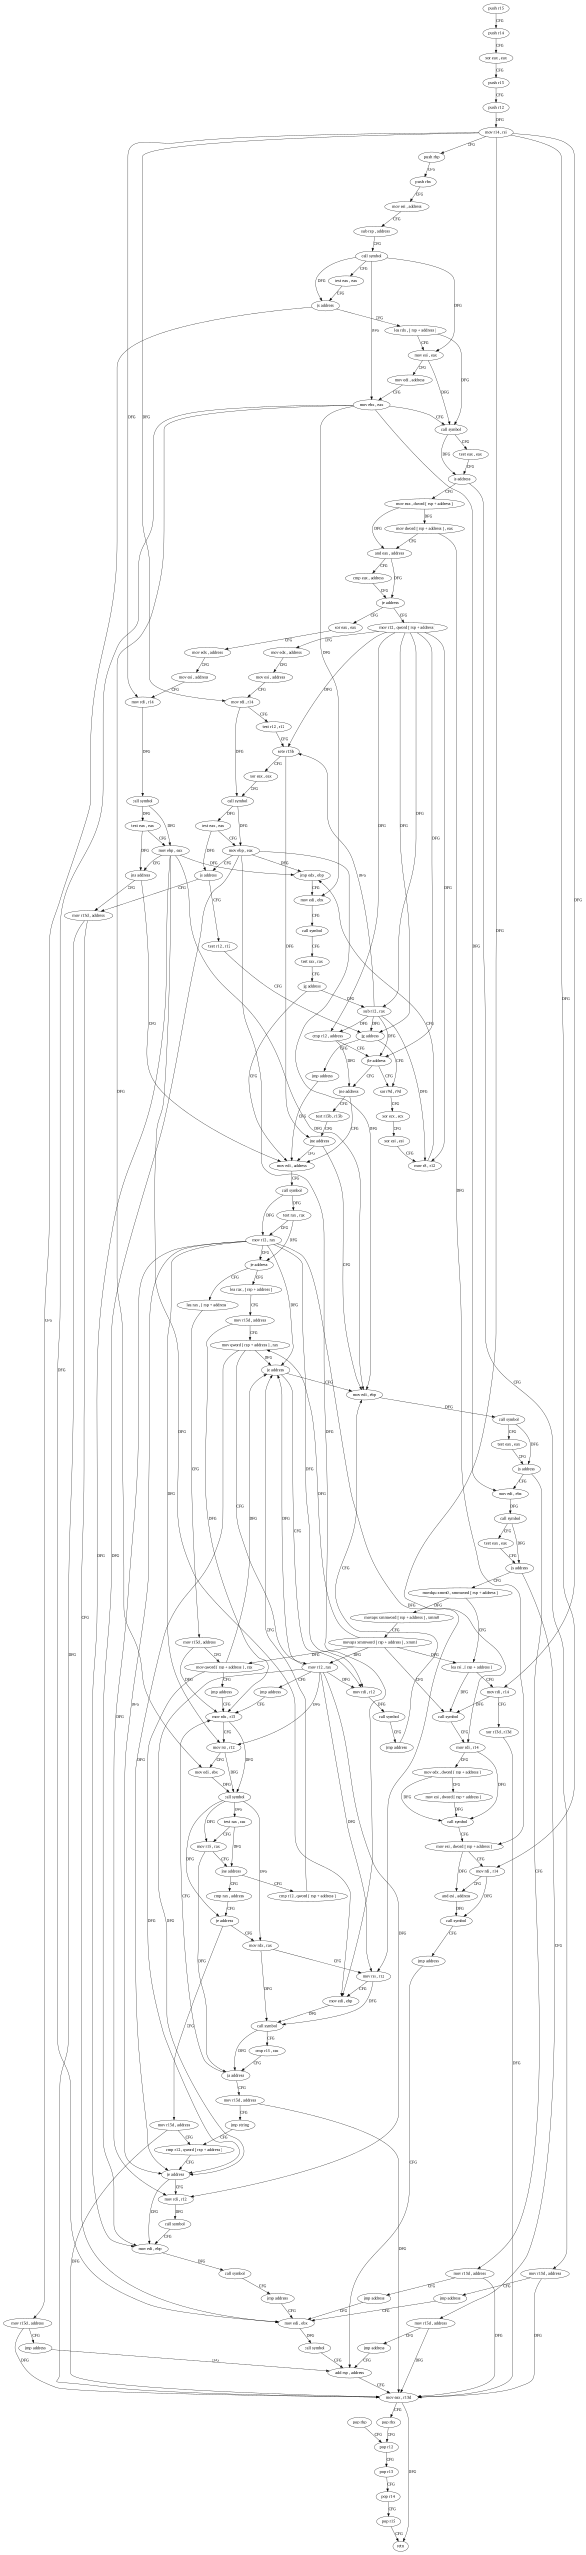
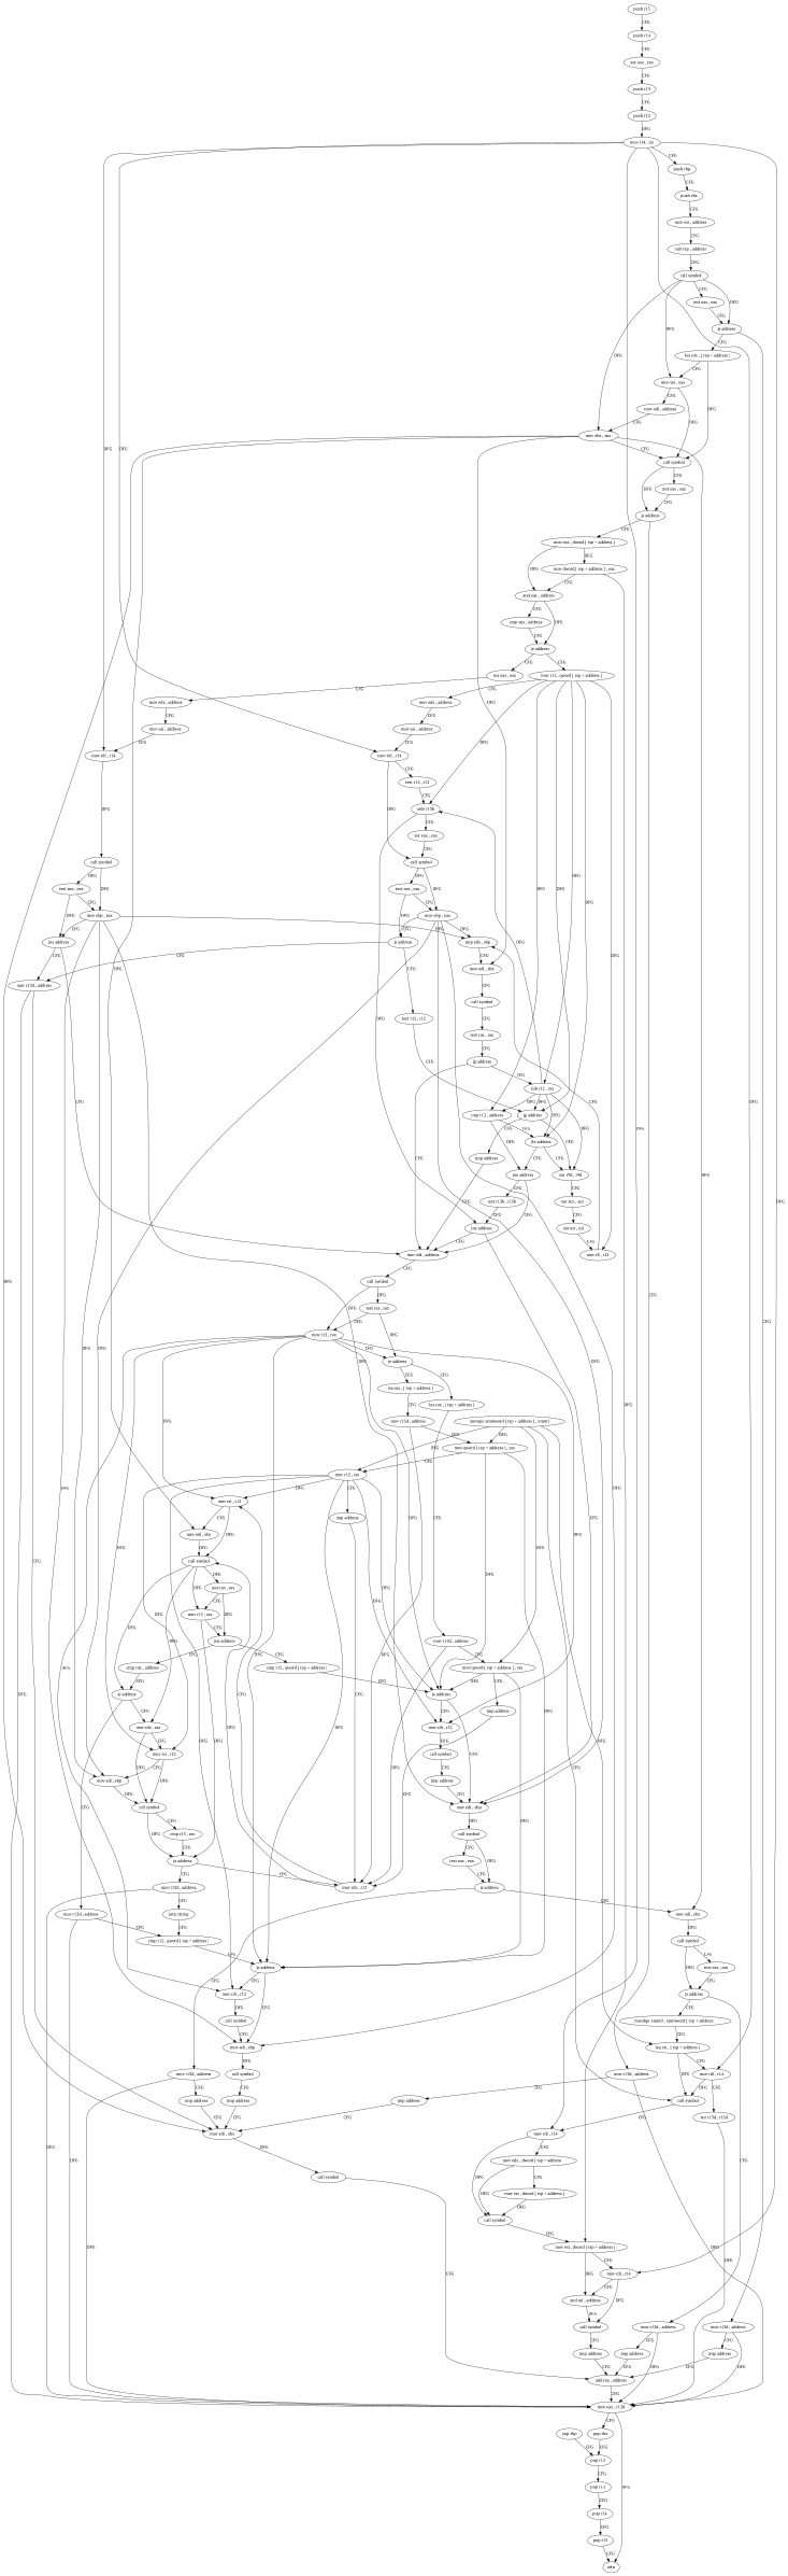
  digraph {
    fontname="PT Serif"
    node [fontname="PT Serif"]
    edge [fontname="PT Serif"]
    n1 [label="push r15"]
    n2 [label="push r14"]
    n3 [label="xor eax , eax"]
    n4 [label="push r13"]
    n5 [label="push r12"]
    n6 [label="mov r14 , rsi"]
    n7 [label="push rbp"]
    n8 [label="mov rdi , r14"]
    n9 [label="mov rdi , r14"]
    n10 [label="mov rdi , r14"]
    n11 [label="mov rdi , r14"]
    n12 [label="mov rdi , r14"]
    n13 [label="push rbx"]
    n14 [label="test r12 , r12"]
    n15 [label="call symbol"]
    n16 [label="call symbol"]
    n17 [label="call symbol"]
    n18 [label="xor r13d , r13d"]
    n19 [label="mov edx , dword [ rsp + address ]"]
    n20 [label="call symbol"]
    n21 [label="and esi , address"]
    n22 [label="call symbol"]
    n23 [label="mov esi , address"]
    n24 [label="sub rsp , address"]
    n25 [label="call symbol"]
    n26 [label="test eax , eax"]
    n27 [label="js address"]
    n28 [label="mov esi , eax"]
    n29 [label="mov ebx , eax"]
    n30 [label="mov r13d , address"]
    n31 [label="lea rdx , [ rsp + address ]"]
    n32 [label="call symbol"]
    n33 [label="mov edi , address"]
    n34 [label="mov edi , ebx"]
    n35 [label="mov edi , ebx"]
    n36 [label="mov edi , ebx"]
    n37 [label="mov edi , ebx"]
    n38 [label="jmp address"]
    n39 [label="mov eax , r13d"]
    n40 [label="add rsp , address"]
    n41 [label="pop rbx"]
    n42 [label=retn]
    n43 [label="test eax , eax"]
    n44 [label="js address"]
    n45 [label="call symbol"]
    n46 [label="call symbol"]
    n47 [label="call symbol"]
    n48 [label="call symbol"]
    n49 [label="mov r13d , address"]
    n50 [label="mov eax , dword [ rsp + address ]"]
    n51 [label="jmp address"]
    n52 [label="mov dword [ rsp + address ] , eax"]
    n53 [label="and eax , address"]
    n54 [label="mov esi , dword [ rsp + address ]"]
    n55 [label="cmp eax , address"]
    n56 [label="je address"]
    n57 [label="pop r12"]
    n58 [label="pop rbp"]
    n59 [label="pop r13"]
    n60 [label="pop r14"]
    n61 [label="pop r15"]
    n62 [label="mov r12 , qword [ rsp + address ]"]
    n63 [label="xor eax , eax"]
    n64 [label="mov edx , address"]
    n65 [label="sete r13b"]
    n66 [label="jg address"]
    n67 [label="mov r8 , r12"]
    n68 [label="sub r12 , rax"]
    n69 [label="cmp r12 , address"]
    n70 [label="jle address"]
    n71 [label="mov edx , address"]
    n72 [label="mov esi , address"]
    n73 [label="xor eax , eax"]
    n74 [label="jne address"]
    n75 [label="xor r9d , r9d"]
    n76 [label="jmp address"]
    n77 [label="jmp edx , ebp"]
    n78 [label="jne address"]
    n79 [label="mov esi , address"]
    n80 [label="test eax , eax"]
    n81 [label="mov ebp , eax"]
    n82 [label="mov edi , ebp"]
    n83 [label="mov edi , address"]
    n84 [label="js address"]
    n85 [label="mov edi , ebp"]
    n86 [label="mov edi , ebp"]
    n87 [label="mov r13d , address"]
    n88 [label="test r12 , r12"]
    n89 [label="call symbol"]
    n90 [label="call symbol"]
    n91 [label="call symbol"]
    n92 [label="test eax , eax"]
    n93 [label="mov ebp , eax"]
    n94 [label="jns address"]
    n95 [label="call symbol"]
    n96 [label="test rax , rax"]
    n97 [label="mov r12 , rax"]
    n98 [label="xor ecx , ecx"]
    n99 [label="xor esi , esi"]
    n100 [label="je address"]
    n101 [label="mov rsi , r12"]
    n102 [label="je address"]
    n103 [label="mov rdi , r12"]
    n104 [label="mov rsi , r12"]
    n105 [label="mov rdi , r12"]
    n106 [label="je address"]
    n107 [label="lea rax , [ rsp + address ]"]
    n108 [label="lea rax , [ rsp + address ]"]
    n109 [label="call symbol"]
    n110 [label="call symbol"]
    n111 [label="mov r13d , address"]
    n112 [label="mov r13d , address"]
    n113 [label="mov qword [ rsp + address ] , rax"]
    n114 [label="mov rdx , r13"]
    n115 [label="mov qword [ rsp + address ] , rax"]
    n116 [label="test rax , rax"]
    n117 [label="jg address"]
    n118 [label="mov r12 , rax"]
    n119 [label="jmp address"]
    n120 [label="test rax , rax"]
    n121 [label="mov r15 , rax"]
    n122 [label="je address"]
    n123 [label="mov rdx , rax"]
    n124 [label="jmp address"]
    n125 [label="test r13b , r13b"]
    n126 [label="jne address"]
    n127 [label="ja address"]
    n128 [label="mov r13d , address"]
    n129 [label="cmp rax , address"]
    n130 [label="cmp r12 , qword [ rsp + address ]"]
    n131 [label="mov r13d , address"]
    n132 [label="cmp r12 , qword [ rsp + address ]"]
    n133 [label="cmp r15 , rax"]
    n134 [label="test eax , eax"]
    n135 [label="js address"]
    n136 [label="jmp address"]
    n137 [label="jmp string"]
    n138 [label="mov r13d , address"]
    n139 [label="jmp address"]
    n140 [label="test eax , eax"]
    n141 [label="js address"]
    n142 [label="jmp address"]
    n143 [label="mov r13d , address"]
    n144 [label="movdqu xmm0 , xmmword [ rsp + address ]"]
    n145 [label="jmp address"]
    n146 [label="lea rsi , [ rsp + address ]"]
-   n147 [label="movaps xmmword [ rsp + address ] , xmm0"]
    n148 [label="movaps xmmword [ rsp + address ] , xmm1"]
    n149 [label="mov esi , dword [ rsp + address ]"]
    n150 [label="jmp address"]
    n1 -> n2 [label=CFG]
    n2 -> n3 [label=CFG]
    n3 -> n4 [label=CFG]
    n4 -> n5 [label=CFG]
    n5 -> n6 [label=DFG]
    n6 -> n7 [label=CFG]
    n6 -> n8 [label=DFG]
    n6 -> n9 [label=DFG]
    n6 -> n10 [label=DFG]
    n6 -> n11 [label=DFG]
    n6 -> n12 [label=DFG]
    n7 -> n13 [label=CFG]
    n8 -> n14 [label=CFG]
    n8 -> n15 [label=DFG]
    n9 -> n16 [label=DFG]
    n10 -> n17 [label=DFG]
    n10 -> n18 [label=CFG]
    n11 -> n19 [label=CFG]
    n11 -> n20 [label=DFG]
    n12 -> n21 [label=CFG]
    n12 -> n22 [label=DFG]
    n13 -> n23 [label=CFG]
    n14 -> n65 [label=CFG]
    n15 -> n80 [label=DFG]
    n15 -> n81 [label=DFG]
    n16 -> n92 [label=DFG]
    n16 -> n93 [label=DFG]
    n17 -> n11 [label=CFG]
    n18 -> n39 [label=DFG]
    n19 -> n20 [label=DFG]
    n19 -> n149 [label=CFG]
    n20 -> n54 [label=CFG]
    n21 -> n22 [label=DFG]
    n22 -> n150 [label=CFG]
    n23 -> n24 [label=CFG]
    n24 -> n25 [label=CFG]
    n25 -> n26 [label=CFG]
    n25 -> n27 [label=DFG]
    n25 -> n28 [label=DFG]
    n25 -> n29 [label=DFG]
    n26 -> n27 [label=CFG]
    n27 -> n30 [label=CFG]
    n27 -> n31 [label=CFG]
    n28 -> n32 [label=DFG]
    n28 -> n33 [label=CFG]
    n29 -> n32 [label=CFG]
    n29 -> n34 [label=DFG]
    n29 -> n35 [label=DFG]
    n29 -> n36 [label=DFG]
    n29 -> n37 [label=DFG]
    n30 -> n38 [label=CFG]
    n30 -> n39 [label=DFG]
    n31 -> n28 [label=CFG]
    n31 -> n32 [label=DFG]
    n32 -> n43 [label=CFG]
    n32 -> n44 [label=DFG]
    n33 -> n29 [label=CFG]
    n34 -> n45 [label=DFG]
    n35 -> n46 [label=CFG]
    n36 -> n47 [label=DFG]
    n37 -> n48 [label=DFG]
    n38 -> n40 [label=CFG]
    n39 -> n41 [label=CFG]
    n39 -> n42 [label=DFG]
    n40 -> n39 [label=CFG]
    n41 -> n57 [label=CFG]
    n43 -> n44 [label=CFG]
    n44 -> n49 [label=CFG]
    n44 -> n50 [label=CFG]
    n45 -> n40 [label=CFG]
    n46 -> n116 [label=CFG]
    n47 -> n120 [label=DFG]
    n47 -> n121 [label=DFG]
    n47 -> n122 [label=DFG]
    n47 -> n123 [label=DFG]
    n48 -> n140 [label=CFG]
    n48 -> n141 [label=DFG]
    n49 -> n39 [label=DFG]
    n49 -> n51 [label=CFG]
    n50 -> n52 [label=DFG]
    n50 -> n53 [label=DFG]
    n51 -> n34 [label=CFG]
    n52 -> n53 [label=CFG]
    n52 -> n54 [label=DFG]
    n53 -> n55 [label=CFG]
    n53 -> n56 [label=DFG]
    n54 -> n12 [label=CFG]
    n54 -> n21 [label=DFG]
    n55 -> n56 [label=CFG]
    n56 -> n62 [label=CFG]
    n56 -> n63 [label=CFG]
    n57 -> n59 [label=CFG]
    n58 -> n57 [label=CFG]
    n59 -> n60 [label=CFG]
    n60 -> n61 [label=CFG]
    n61 -> n42 [label=CFG]
    n62 -> n64 [label=CFG]
    n62 -> n65 [label=DFG]
    n62 -> n66 [label=DFG]
    n62 -> n67 [label=DFG]
    n62 -> n68 [label=DFG]
    n62 -> n69 [label=DFG]
    n62 -> n70 [label=DFG]
    n63 -> n71 [label=CFG]
    n64 -> n72 [label=CFG]
    n65 -> n73 [label=CFG]
    n65 -> n74 [label=DFG]
    n66 -> n75 [label=CFG]
    n66 -> n76 [label=CFG]
    n67 -> n77 [label=CFG]
    n68 -> n65 [label=DFG]
    n68 -> n66 [label=DFG]
-   n68 -> n67 [label=DFG]
+   n68 -> n75 [label=DFG]
    n68 -> n69 [label=DFG]
    n68 -> n70 [label=DFG]
    n69 -> n70 [label=CFG]
    n69 -> n78 [label=DFG]
    n70 -> n75 [label=CFG]
    n70 -> n78 [label=CFG]
    n71 -> n79 [label=CFG]
    n72 -> n8 [label=CFG]
    n73 -> n15 [label=CFG]
    n74 -> n82 [label=CFG]
    n74 -> n83 [label=CFG]
    n75 -> n98 [label=CFG]
    n76 -> n83 [label=CFG]
    n77 -> n35 [label=CFG]
    n78 -> n83 [label=CFG]
    n78 -> n125 [label=CFG]
    n79 -> n9 [label=CFG]
    n80 -> n81 [label=CFG]
    n80 -> n84 [label=DFG]
    n81 -> n77 [label=DFG]
    n81 -> n82 [label=DFG]
    n81 -> n84 [label=CFG]
    n81 -> n85 [label=DFG]
    n81 -> n86 [label=DFG]
    n82 -> n89 [label=DFG]
    n83 -> n95 [label=CFG]
    n84 -> n87 [label=CFG]
    n84 -> n88 [label=CFG]
    n85 -> n90 [label=DFG]
    n86 -> n91 [label=DFG]
    n87 -> n34 [label=CFG]
    n87 -> n39 [label=DFG]
    n88 -> n66 [label=CFG]
    n89 -> n134 [label=CFG]
    n89 -> n135 [label=DFG]
    n90 -> n127 [label=DFG]
    n90 -> n133 [label=CFG]
    n91 -> n142 [label=CFG]
    n92 -> n93 [label=CFG]
    n92 -> n94 [label=DFG]
    n93 -> n77 [label=DFG]
    n93 -> n82 [label=DFG]
    n93 -> n85 [label=DFG]
    n93 -> n86 [label=DFG]
    n93 -> n94 [label=CFG]
    n94 -> n83 [label=CFG]
    n94 -> n87 [label=CFG]
    n95 -> n96 [label=DFG]
    n95 -> n97 [label=DFG]
    n96 -> n97 [label=CFG]
    n96 -> n100 [label=DFG]
    n97 -> n100 [label=CFG]
    n97 -> n101 [label=DFG]
    n97 -> n102 [label=DFG]
    n97 -> n103 [label=DFG]
    n97 -> n104 [label=DFG]
    n97 -> n105 [label=DFG]
    n97 -> n106 [label=DFG]
    n98 -> n99 [label=CFG]
    n99 -> n67 [label=CFG]
    n100 -> n107 [label=CFG]
    n100 -> n108 [label=CFG]
    n101 -> n36 [label=CFG]
    n101 -> n47 [label=DFG]
    n102 -> n82 [label=CFG]
    n102 -> n103 [label=CFG]
    n103 -> n109 [label=DFG]
    n104 -> n85 [label=CFG]
    n104 -> n90 [label=DFG]
    n105 -> n110 [label=DFG]
    n106 -> n86 [label=CFG]
    n106 -> n105 [label=CFG]
    n107 -> n111 [label=CFG]
    n108 -> n112 [label=CFG]
    n109 -> n136 [label=CFG]
    n110 -> n86 [label=CFG]
    n111 -> n113 [label=CFG]
    n111 -> n114 [label=DFG]
    n112 -> n114 [label=DFG]
    n112 -> n115 [label=CFG]
    n113 -> n102 [label=DFG]
    n113 -> n106 [label=DFG]
    n113 -> n118 [label=CFG]
    n114 -> n47 [label=DFG]
    n114 -> n101 [label=CFG]
    n115 -> n102 [label=DFG]
    n115 -> n106 [label=DFG]
    n115 -> n124 [label=CFG]
    n116 -> n117 [label=CFG]
    n117 -> n68 [label=CFG]
    n117 -> n83 [label=CFG]
    n118 -> n101 [label=DFG]
    n118 -> n102 [label=DFG]
    n118 -> n103 [label=DFG]
    n118 -> n104 [label=DFG]
    n118 -> n105 [label=DFG]
    n118 -> n106 [label=DFG]
    n118 -> n119 [label=CFG]
    n119 -> n114 [label=CFG]
    n120 -> n121 [label=CFG]
    n120 -> n126 [label=DFG]
    n121 -> n126 [label=CFG]
    n121 -> n127 [label=DFG]
    n122 -> n123 [label=CFG]
    n122 -> n128 [label=CFG]
    n123 -> n90 [label=DFG]
    n123 -> n104 [label=CFG]
    n124 -> n114 [label=CFG]
    n125 -> n74 [label=CFG]
    n126 -> n129 [label=CFG]
    n126 -> n130 [label=CFG]
    n127 -> n114 [label=CFG]
    n127 -> n131 [label=CFG]
    n128 -> n39 [label=DFG]
    n128 -> n132 [label=CFG]
    n129 -> n122 [label=CFG]
    n130 -> n102 [label=CFG]
    n131 -> n39 [label=DFG]
    n131 -> n137 [label=CFG]
    n132 -> n106 [label=CFG]
    n133 -> n127 [label=CFG]
    n134 -> n135 [label=CFG]
    n135 -> n37 [label=CFG]
    n135 -> n138 [label=CFG]
    n136 -> n82 [label=CFG]
    n137 -> n132 [label=CFG]
    n138 -> n39 [label=DFG]
    n138 -> n139 [label=CFG]
    n139 -> n34 [label=CFG]
    n140 -> n141 [label=CFG]
    n141 -> n143 [label=CFG]
    n141 -> n144 [label=CFG]
    n142 -> n34 [label=CFG]
    n143 -> n39 [label=DFG]
    n143 -> n145 [label=CFG]
    n144 -> n146 [label=CFG]
-   n144 -> n147 [label=DFG]
    n145 -> n40 [label=CFG]
    n146 -> n10 [label=CFG]
    n146 -> n17 [label=DFG]
-   n147 -> n148 [label=CFG]
    n148 -> n17 [label=CFG]
    n148 -> n113 [label=DFG]
    n148 -> n115 [label=DFG]
    n148 -> n118 [label=DFG]
    n148 -> n146 [label=DFG]
    n149 -> n20 [label=DFG]
    n150 -> n40 [label=CFG]
  }
